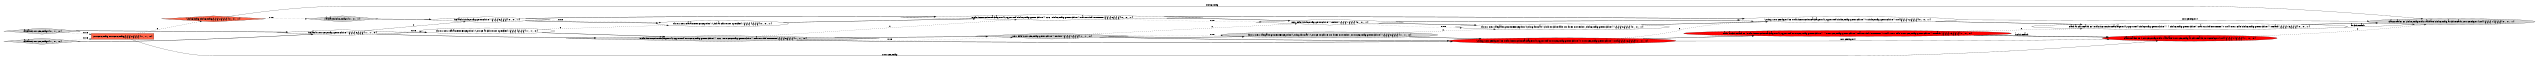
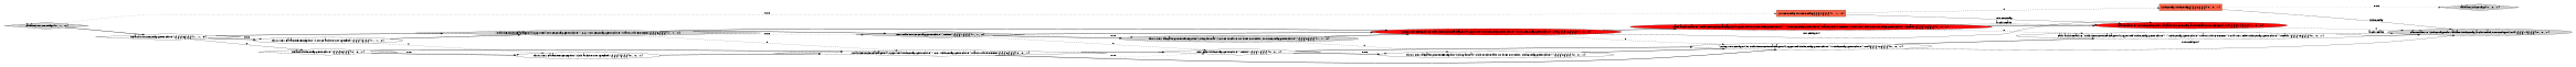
  digraph {
    rankdir=LR
    node [fillcolor=white shape=ellipse style=filled]
    edge [style=bold]
    n1 [fillcolor=red label="classLoader = SourceConfigUtils.validate(sourceConfig,archivePath,sourcePkgUrl,null)@@@14@@@['1', '0', '0']"]
    n2 [fillcolor=lightgray label="classLoader = SinkConfigUtils.validate(sinkConfig,archivePath,sourcePkgUrl,null)@@@14@@@['0', '0', '1']"]
    n3 [fillcolor=tomato label="SourceConfig sourceConfig@@@2@@@['1', '1', '0']" shape=box]
-   n4 [fillcolor=tomato label="SinkConfig sinkConfig@@@2@@@['0', '0', '1']" shape=diamond]
+   n4 [fillcolor=tomato label="SinkConfig sinkConfig@@@2@@@['0', '0', '1']" shape=box]
    n5 [fillcolor=lightgray label="validateSinkConfigs['0', '0', '1']" shape=diamond]
    n6 [fillcolor=lightgray label="!new File(sourceConfig.getArchive()).exists()@@@7@@@['1', '1', '0']" shape=diamond]
    n7 [label="!new File(sinkConfig.getArchive()).exists()@@@7@@@['0', '0', '1']" shape=diamond]
    n8 [fillcolor=red label="String sourcePkgUrl = Utils.isFunctionPackageUrlSupported(sourceConfig.getArchive())? sourceConfig.getArchive(): null@@@12@@@['1', '0', '0']"]
    n9 [fillcolor=lightgray label="throw new IllegalArgumentException(String.format(\"Source Archive %s does not exist\",sourceConfig.getArchive()))@@@8@@@['1', '1', '0']"]
    n10 [label="String sourcePkgUrl = Utils.isFunctionPackageUrlSupported(sinkConfig.getArchive())? sinkConfig.getArchive(): null@@@12@@@['0', '0', '1']"]
    n11 [label="throw new IllegalArgumentException(String.format(\"Sink Archive file %s does not exist\",sinkConfig.getArchive()))@@@8@@@['0', '0', '1']"]
    n12 [fillcolor=red label="Path archivePath = (Utils.isFunctionPackageUrlSupported(sourceConfig.getArchive()) || sourceConfig.getArchive().startsWith(BUILTIN))? null: new File(sourceConfig.getArchive()).toPath()@@@13@@@['1', '0', '0']"]
    n13 [label="Path archivePath = (Utils.isFunctionPackageUrlSupported(sinkConfig.getArchive()) || sinkConfig.getArchive().startsWith(BUILTIN))? null: new File(sinkConfig.getArchive()).toPath()@@@13@@@['0', '0', '1']"]
    n14 [label="isBlank(sourceConfig.getArchive())@@@3@@@['1', '1', '0']" shape=diamond]
    n15 [label="isBlank(sinkConfig.getArchive())@@@3@@@['0', '0', '1']" shape=diamond]
    n16 [label="throw new ParameterException(\"Source archive not specfied\")@@@4@@@['1', '1', '0']"]
    n17 [fillcolor=lightgray label="!Utils.isFunctionPackageUrlSupported(sourceConfig.getArchive()) && !sourceConfig.getArchive().startsWith(BUILTIN)@@@6@@@['1', '1', '0']" shape=diamond]
    n18 [label="!Utils.isFunctionPackageUrlSupported(sinkConfig.getArchive()) && !sinkConfig.getArchive().startsWith(BUILTIN)@@@6@@@['0', '0', '1']" shape=diamond]
    n19 [label="throw new ParameterException(\"Sink archive not specfied\")@@@4@@@['0', '0', '1']"]
    n20 [fillcolor=lightgray label="validateSourceConfigs['0', '1', '0']" shape=diamond]
-   n21 [fillcolor=lightgray label="validateSourceConfigs['1', '0', '0']" shape=diamond]
    n1 -> n2 [label=0 style=dashed]
    n3 -> n1 [label=sourceConfig style=solid]
    n3 -> n4 [label=0 style=dashed]
    n4 -> n2 [label=sinkConfig style=solid]
    n4 -> n5 [label=true style=dotted]
-   n5 -> n15
    n6 -> n7 [label=0 style=dashed]
    n6 -> n8
    n6 -> n9
    n6 -> n9 [label=true style=dotted]
    n7 -> n10
    n7 -> n11 [label=true style=dotted]
    n7 -> n11
    n8 -> n1 [label=sourcePkgUrl style=solid]
    n8 -> n10 [label=0 style=dashed]
    n8 -> n12
    n9 -> n8
    n9 -> n11 [label=0 style=dashed]
    n10 -> n2 [label=sourcePkgUrl style=solid]
    n10 -> n13
    n11 -> n10
    n12 -> n1
    n12 -> n1 [label=archivePath style=solid]
    n12 -> n13 [label=0 style=dashed]
    n13 -> n2
    n13 -> n2 [label=archivePath style=solid]
    n14 -> n15 [label=0 style=solid]
    n14 -> n16 [label=true style=dotted]
    n14 -> n16
    n14 -> n17
    n15 -> n18
    n15 -> n19 [label=true style=dotted]
    n15 -> n19
    n16 -> n17
    n16 -> n19 [label=0 style=dashed]
    n17 -> n6
    n17 -> n6 [label=true style=dotted]
    n17 -> n8
    n17 -> n18 [label=0 style=dashed]
    n18 -> n7 [label=true style=dotted]
    n18 -> n7
    n18 -> n10
    n19 -> n18
    n20 -> n3 [label=true style=dotted]
    n20 -> n14
-   n21 -> n3 [label=true style=dotted]
-   n21 -> n14
  }
